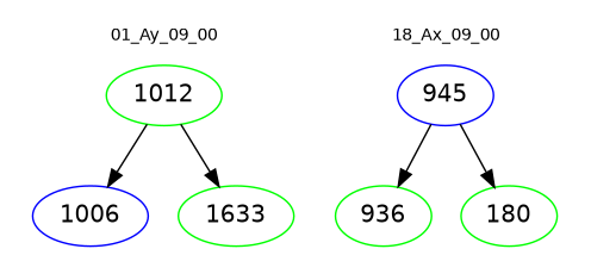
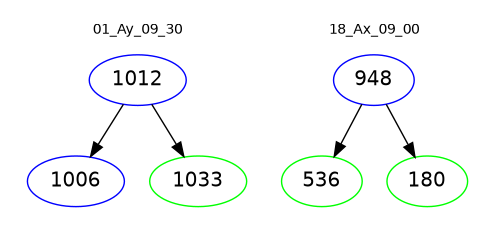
  digraph {
    fontname="DejaVu Sans"
    node [color=blue fontname="DejaVu Sans"]
    edge [color=black fontname="DejaVu Sans"]
-   n1 [color=green label=1012]
+   n1 [label=1012]
    n2 [label=1006]
-   n3 [color=green label=1633]
-   n4 [label=945]
-   n5 [color=green label=936]
+   n3 [color=green label=1033]
+   n4 [label=948]
+   n5 [color=green label=536]
    n6 [color=green label=180]
    subgraph cluster_1 {
      color=white
      fontsize=10
-     label="01_Ay_09_00"
+     label="01_Ay_09_30"
      n1
      n2
      n3
    }
    subgraph cluster_2 {
      color=white
      fontsize=10
      label="18_Ax_09_00"
      n4
      n5
      n6
    }
    n1 -> n2
    n1 -> n3
    n4 -> n5
    n4 -> n6
  }
